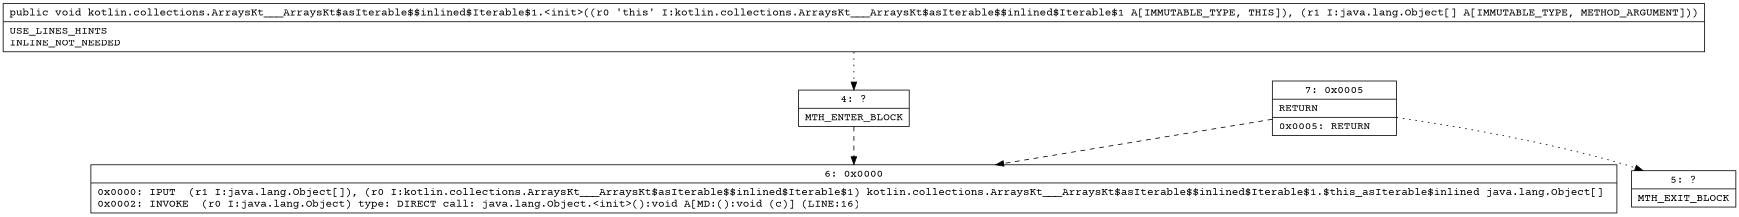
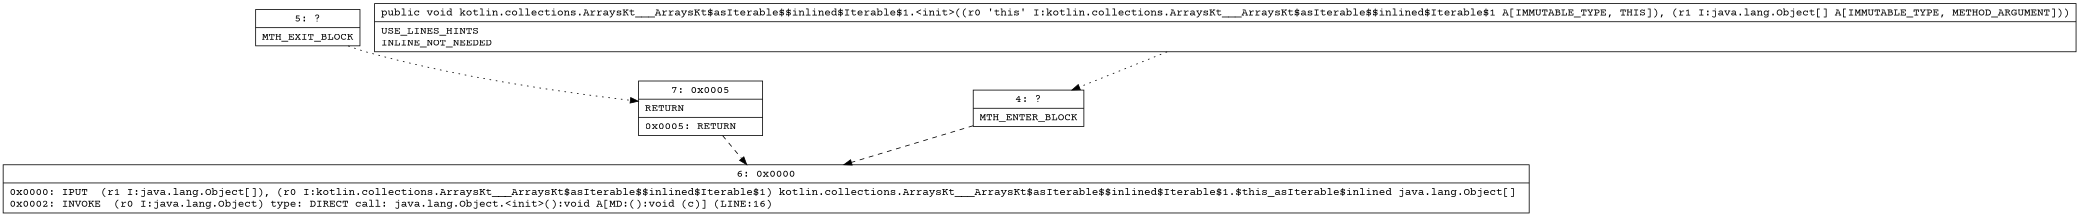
  digraph {
    fontname="Courier Prime"
    node [fontname="Courier Prime" shape=record]
    edge [fontname="Courier Prime" style=dashed]
    n1 [label="{4\:\ ?|MTH_ENTER_BLOCK\l}"]
    n2 [label="{6\:\ 0x0000|0x0000: IPUT  (r1 I:java.lang.Object[]), (r0 I:kotlin.collections.ArraysKt___ArraysKt$asIterable$$inlined$Iterable$1) kotlin.collections.ArraysKt___ArraysKt$asIterable$$inlined$Iterable$1.$this_asIterable$inlined java.lang.Object[] \l0x0002: INVOKE  (r0 I:java.lang.Object) type: DIRECT call: java.lang.Object.\<init\>():void A[MD:():void (c)] (LINE:16)\l}"]
    n3 [label="{7\:\ 0x0005|RETURN\l|0x0005: RETURN   \l}"]
    n4 [label="{5\:\ ?|MTH_EXIT_BLOCK\l}"]
    n5 [label="{public void kotlin.collections.ArraysKt___ArraysKt$asIterable$$inlined$Iterable$1.\<init\>((r0 'this' I:kotlin.collections.ArraysKt___ArraysKt$asIterable$$inlined$Iterable$1 A[IMMUTABLE_TYPE, THIS]), (r1 I:java.lang.Object[] A[IMMUTABLE_TYPE, METHOD_ARGUMENT]))  | USE_LINES_HINTS\lINLINE_NOT_NEEDED\l}"]
    n1 -> n2
    n3 -> n2
-   n3 -> n4 [style=dotted]
+   n4 -> n3 [style=dotted]
    n5 -> n1 [style=dotted]
  }
